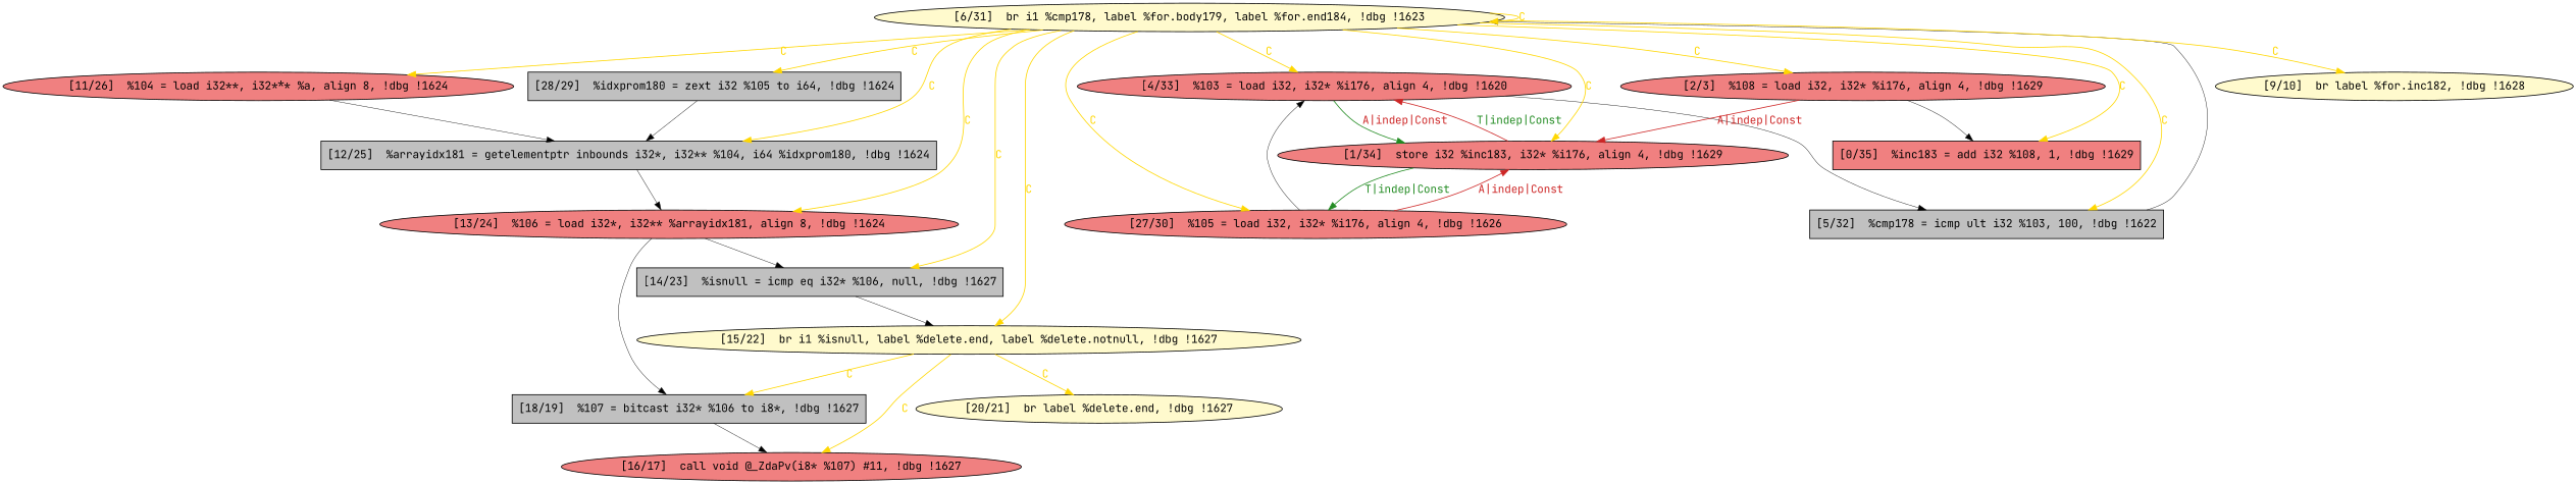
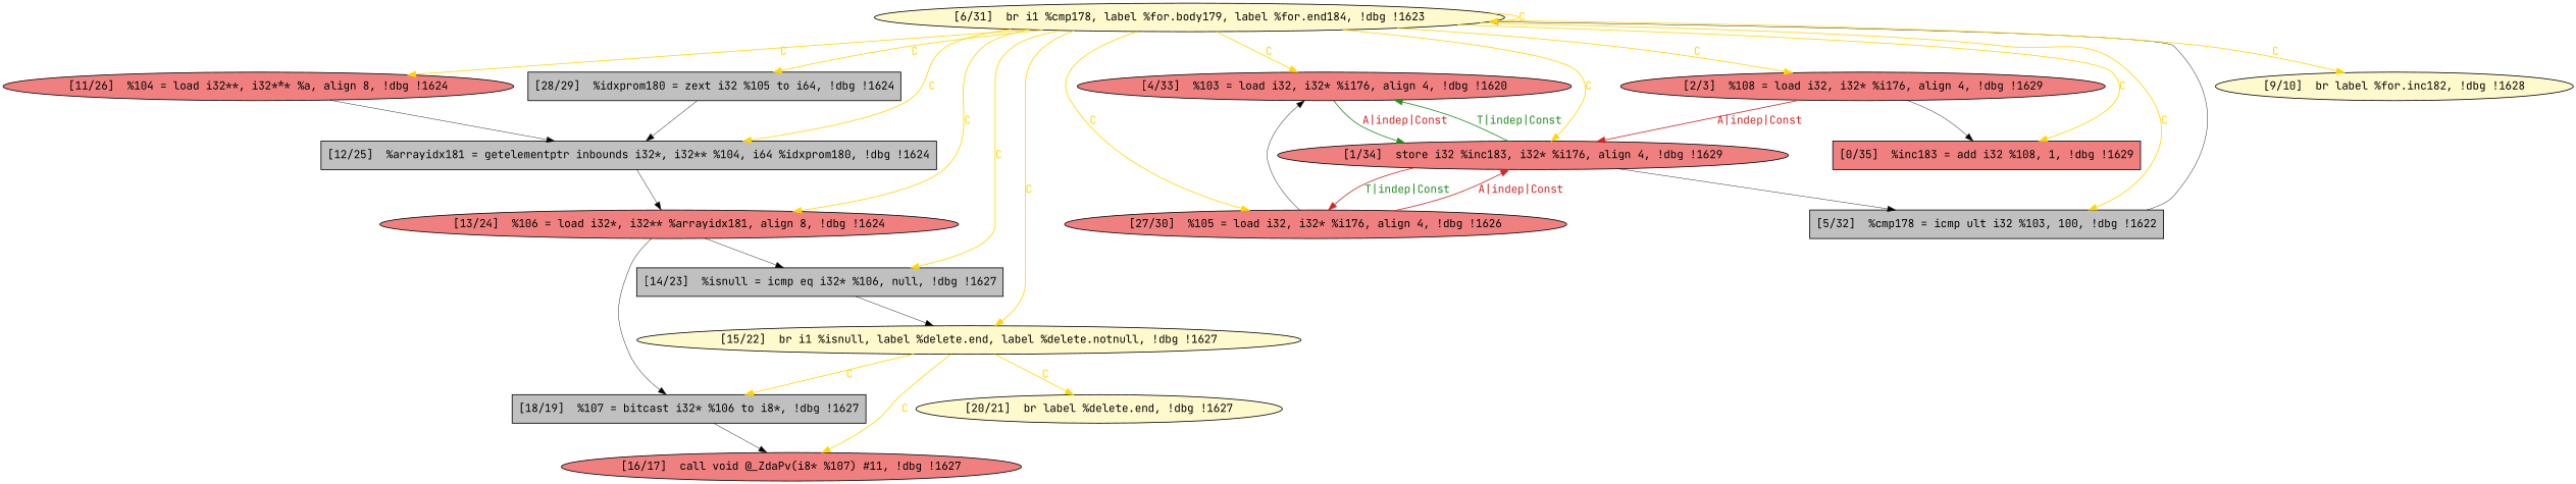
  digraph {
    fontname="JetBrains Mono"
    node [fillcolor=lightcoral fontname="JetBrains Mono" shape=ellipse style=filled]
    edge [color=gold fontcolor=gold fontname="JetBrains Mono" penwidth=1.0 style=solid]
    n1 [fillcolor=lemonchiffon label="[15/22]  br i1 %isnull, label %delete.end, label %delete.notnull, !dbg !1627"]
    n2 [fillcolor=grey label="[18/19]  %107 = bitcast i32* %106 to i8*, !dbg !1627" shape=rectangle]
    n3 [label="[16/17]  call void @_ZdaPv(i8* %107) #11, !dbg !1627"]
    n4 [fillcolor=lemonchiffon label="[20/21]  br label %delete.end, !dbg !1627"]
    n5 [label="[4/33]  %103 = load i32, i32* %i176, align 4, !dbg !1620"]
    n6 [label="[1/34]  store i32 %inc183, i32* %i176, align 4, !dbg !1629"]
    n7 [fillcolor=grey label="[5/32]  %cmp178 = icmp ult i32 %103, 100, !dbg !1622" shape=rectangle]
    n8 [label="[27/30]  %105 = load i32, i32* %i176, align 4, !dbg !1626"]
    n9 [fillcolor=lemonchiffon label="[6/31]  br i1 %cmp178, label %for.body179, label %for.end184, !dbg !1623"]
    n10 [label="[11/26]  %104 = load i32**, i32*** %a, align 8, !dbg !1624"]
    n11 [fillcolor=grey label="[12/25]  %arrayidx181 = getelementptr inbounds i32*, i32** %104, i64 %idxprom180, !dbg !1624" shape=rectangle]
    n12 [label="[13/24]  %106 = load i32*, i32** %arrayidx181, align 8, !dbg !1624"]
    n13 [fillcolor=grey label="[14/23]  %isnull = icmp eq i32* %106, null, !dbg !1627" shape=rectangle]
    n14 [label="[0/35]  %inc183 = add i32 %108, 1, !dbg !1629" shape=rectangle]
    n15 [fillcolor=grey label="[28/29]  %idxprom180 = zext i32 %105 to i64, !dbg !1624" shape=rectangle]
    n16 [fillcolor=lemonchiffon label="[9/10]  br label %for.inc182, !dbg !1628"]
    n17 [label="[2/3]  %108 = load i32, i32* %i176, align 4, !dbg !1629"]
    n1 -> n2 [label=C]
    n1 -> n3 [label=C]
    n1 -> n4 [label=C]
    n2 -> n3 [color=black fontcolor=black penwidth=0.5]
    n5 -> n6 [color=forestgreen fontcolor=firebrick3 label="A|indep|Const"]
-   n5 -> n7 [color=black fontcolor=black penwidth=0.5]
-   n6 -> n5 [color=firebrick3 fontcolor=forestgreen label="T|indep|Const"]
-   n6 -> n8 [color=forestgreen fontcolor=forestgreen label="T|indep|Const"]
+   n6 -> n7 [color=black fontcolor=black penwidth=0.5]
+   n6 -> n5 [color=forestgreen fontcolor=forestgreen label="T|indep|Const"]
+   n6 -> n8 [color=firebrick3 fontcolor=forestgreen label="T|indep|Const"]
    n7 -> n9 [color=black fontcolor=black penwidth=0.5]
    n8 -> n5 [color=black fontcolor=black penwidth=0.5]
    n8 -> n6 [color=firebrick3 fontcolor=firebrick3 label="A|indep|Const"]
    n9 -> n1 [label=C]
    n9 -> n5 [label=C]
    n9 -> n6 [label=C]
    n9 -> n7 [label=C]
    n9 -> n8 [label=C]
    n9 -> n9 [label=C]
    n9 -> n10 [label=C]
    n9 -> n11 [label=C]
    n9 -> n12 [label=C]
    n9 -> n13 [label=C]
    n9 -> n14 [label=C]
    n9 -> n15 [label=C]
    n9 -> n16 [label=C]
    n9 -> n17 [label=C]
    n10 -> n11 [color=black fontcolor=black penwidth=0.5]
    n11 -> n12 [color=black fontcolor=black penwidth=0.5]
    n12 -> n2 [color=black fontcolor=black penwidth=0.5]
    n12 -> n13 [color=black fontcolor=black penwidth=0.5]
    n13 -> n1 [color=black fontcolor=black penwidth=0.5]
    n15 -> n11 [color=black fontcolor=black penwidth=0.5]
    n17 -> n6 [color=firebrick3 fontcolor=firebrick3 label="A|indep|Const"]
    n17 -> n14 [color=black fontcolor=black penwidth=0.5]
  }
